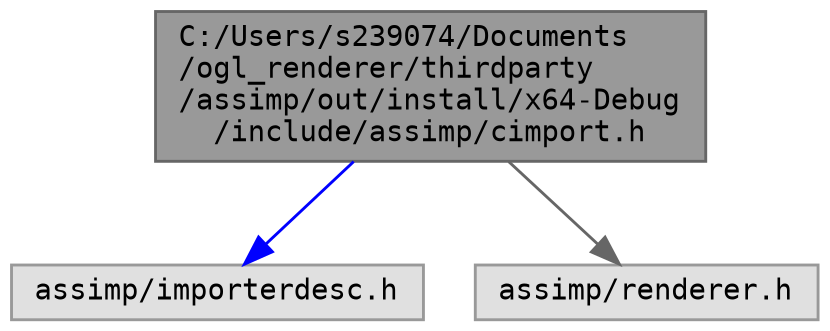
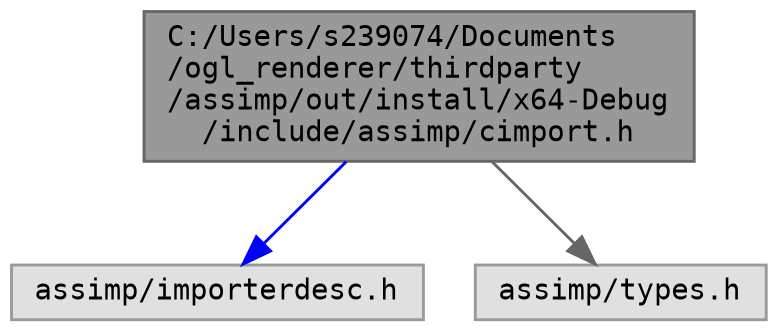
  digraph {
    node [color=grey60 fillcolor="#E0E0E0" fontname=Terminal fontsize=10 shape=box style=filled]
    edge [fontname=Terminal fontsize=10 labelfontname=Helvetica labelfontsize=10 style=solid]
    n1 [color=gray40 fillcolor=grey60 fontcolor=black height=0.2 label="C:/Users/s239074/Documents\l/ogl_renderer/thirdparty\l/assimp/out/install/x64-Debug\l/include/assimp/cimport.h" width=0.4]
    n2 [height=0.2 label="assimp/importerdesc.h" width=0.4]
-   n3 [height=0.2 label="assimp/renderer.h" width=0.4]
+   n3 [height=0.2 label="assimp/types.h" width=0.4]
    n1 -> n2 [color=blue]
    n1 -> n3 [color=gray40]
  }
